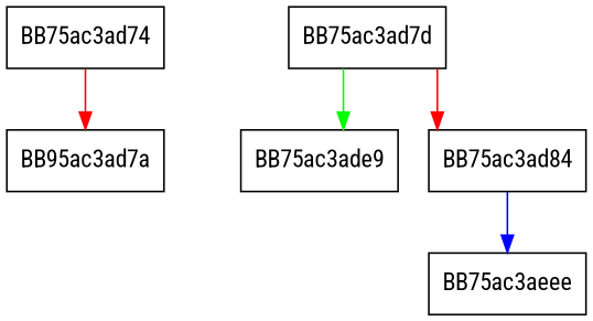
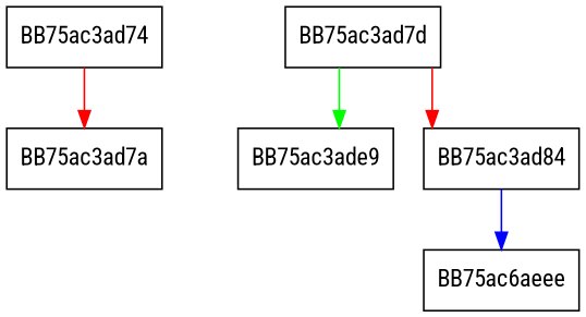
  digraph {
    fontname="Roboto Condensed"
    splines=ortho
    node [fontname="Roboto Condensed" shape=box]
    edge [color=red fontname="Roboto Condensed"]
    BB75ac3ad74
-   BB75ac3ad7a [label=BB95ac3ad7a]
+   BB75ac3ad7a
    BB75ac3ad7d
    BB75ac3ade9
    BB75ac3ad84
-   BB75ac3aeee
+   BB75ac3aeee [label=BB75ac6aeee]
    BB75ac3ad74 -> BB75ac3ad7a
    BB75ac3ad7d -> BB75ac3ade9 [color=green]
    BB75ac3ad7d -> BB75ac3ad84
    BB75ac3ad84 -> BB75ac3aeee [color=blue]
  }
